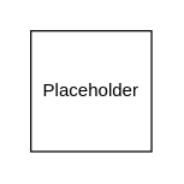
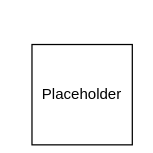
  <mxCell id="0" />
  <mxCell id="1" parent="0" />
- <mxCell id="2" value="Placeholder" style="whiteSpace=wrap;html=1;aspect=fixed;" vertex="1" parent="1"><mxGeometry x="20" y="20" width="80" height="80" as="geometry" /></mxCell>
+ <mxCell id="2" value="Placeholder" style="whiteSpace=wrap;html=1;aspect=fixed;" vertex="1" parent="1"><mxGeometry x="25" y="35" width="80" height="80" as="geometry" /></mxCell>
